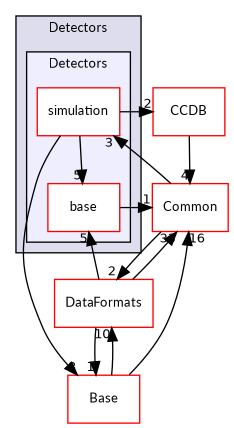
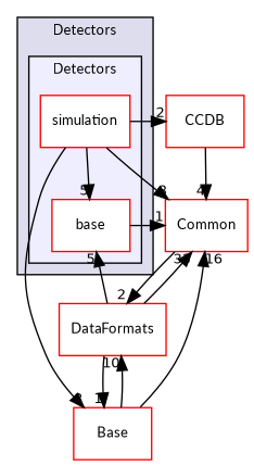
  digraph {
    compound=true
    fontname=Lato
    node [color=red fontname=Lato fontsize=10 shape=box]
    edge [fontname=Lato headlabel=1 labeldistance=1.5 labelfontname=Helvetica labelfontsize=10]
    n1 [fillcolor=white label=base style=filled]
    n2 [fillcolor=white label=simulation style=filled]
    n3 [label=Common]
    n4 [label=CCDB]
    n5 [label=Base]
    n6 [label=DataFormats]
    subgraph cluster_1 {
      bgcolor="#ddddee"
      fontsize=10
      label=Detectors
      pencolor=black
      subgraph cluster_2 {
        bgcolor="#eeeeff"
        fontsize=10
        label=Detectors
        pencolor=black
        n1
        n2
      }
    }
    n1 -> n3
    n2 -> n1 [headlabel=5]
-   n3 -> n2 [headlabel=3]
+   n2 -> n3 [headlabel=3]
    n2 -> n4 [headlabel=2]
    n2 -> n5 [headlabel=3]
    n3 -> n6 [headlabel=2]
    n4 -> n3 [headlabel=4]
    n5 -> n3 [headlabel=16]
    n5 -> n6 [headlabel=10]
    n6 -> n1 [headlabel=5]
    n6 -> n3 [headlabel=33]
    n6 -> n5
  }
